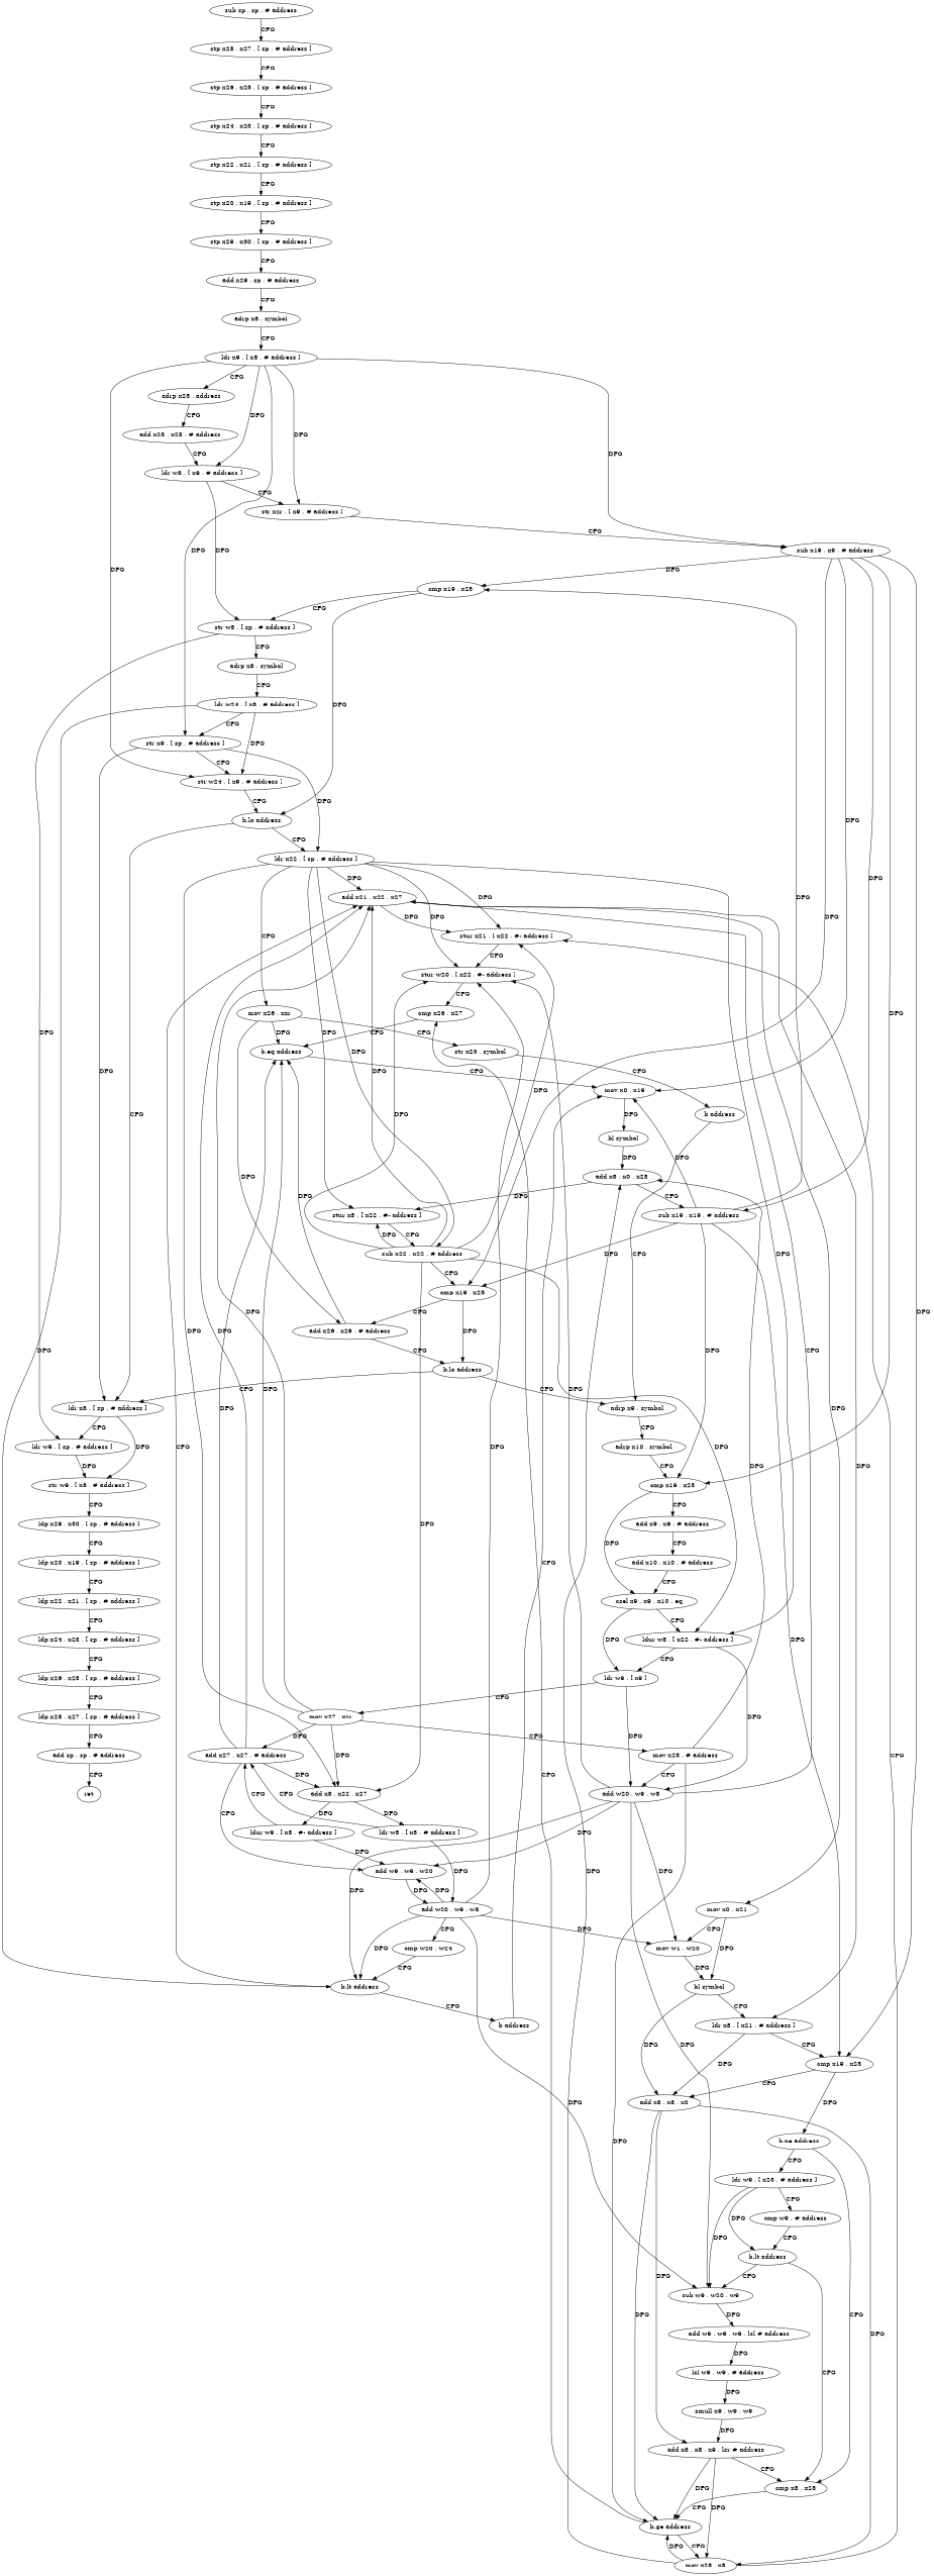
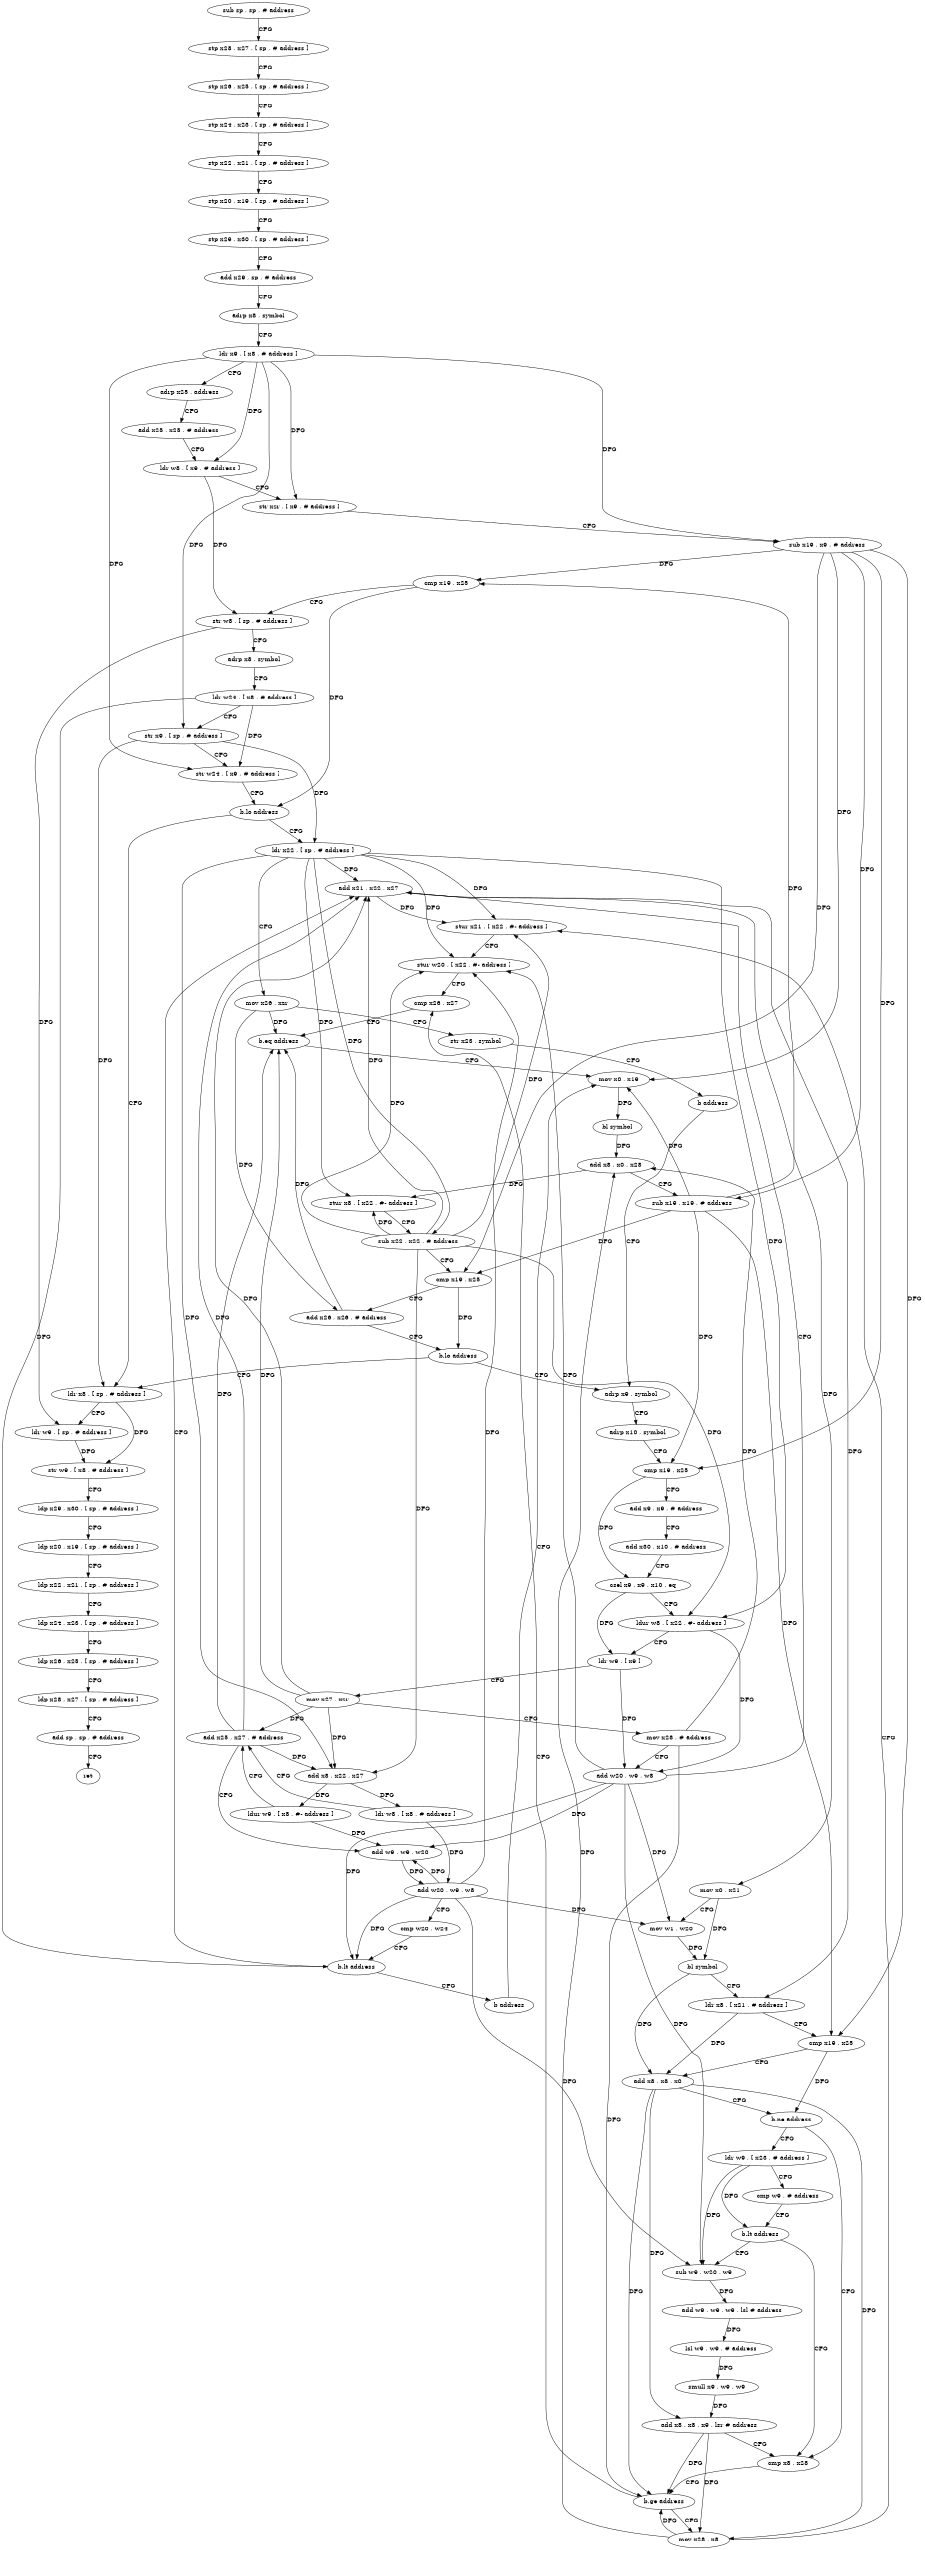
  digraph {
    n1 [label="sub sp , sp , # address"]
    n2 [label="stp x28 , x27 , [ sp , # address ]"]
    n3 [label="stp x26 , x25 , [ sp , # address ]"]
    n4 [label="stp x24 , x23 , [ sp , # address ]"]
    n5 [label="stp x22 , x21 , [ sp , # address ]"]
    n6 [label="stp x20 , x19 , [ sp , # address ]"]
    n7 [label="stp x29 , x30 , [ sp , # address ]"]
    n8 [label="add x29 , sp , # address"]
    n9 [label="adrp x8 , symbol"]
    n10 [label="ldr x9 , [ x8 , # address ]"]
    n11 [label="adrp x25 , address"]
    n12 [label="ldr w8 , [ x9 , # address ]"]
    n13 [label="str xzr , [ x9 , # address ]"]
    n14 [label="sub x19 , x9 , # address"]
    n15 [label="str x9 , [ sp , # address ]"]
    n16 [label="str w24 , [ x9 , # address ]"]
    n17 [label="add x25 , x25 , # address"]
    n18 [label="str w8 , [ sp , # address ]"]
    n19 [label="cmp x19 , x25"]
    n20 [label="cmp x19 , x25"]
    n21 [label="mov x0 , x19"]
    n22 [label="sub x19 , x19 , # address"]
    n23 [label="cmp x19 , x25"]
    n24 [label="cmp x19 , x25"]
    n25 [label="ldr x8 , [ sp , # address ]"]
    n26 [label="ldr x22 , [ sp , # address ]"]
    n27 [label="b.lo address"]
    n28 [label="adrp x8 , symbol"]
    n29 [label="ldr w9 , [ sp , # address ]"]
    n30 [label="add x9 , x9 , # address"]
    n31 [label="csel x9 , x9 , x10 , eq"]
    n32 [label="bl symbol"]
    n33 [label="add x26 , x26 , # address"]
    n34 [label="b.lo address"]
    n35 [label="add x8 , x8 , x0"]
    n36 [label="b.ne address"]
    n37 [label="ldr w24 , [ x8 , # address ]"]
    n38 [label="str w9 , [ x8 , # address ]"]
    n39 [label="b.lt address"]
    n40 [label="add x21 , x22 , x27"]
    n41 [label="b address"]
    n42 [label="mov x26 , xzr"]
    n43 [label="ldur w8 , [ x22 , #- address ]"]
    n44 [label="add x8 , x22 , x27"]
    n45 [label="stur x21 , [ x22 , #- address ]"]
    n46 [label="stur w20 , [ x22 , #- address ]"]
    n47 [label="stur x8 , [ x22 , #- address ]"]
    n48 [label="sub x22 , x22 , # address"]
    n49 [label="ldp x29 , x30 , [ sp , # address ]"]
    n50 [label="str x23 , symbol"]
    n51 [label="b.eq address"]
    n52 [label="ldr w9 , [ x9 ]"]
    n53 [label="add w20 , w9 , w8"]
    n54 [label="mov x0 , x21"]
    n55 [label="ldr x8 , [ x21 , # address ]"]
    n56 [label="ldur w9 , [ x8 , #- address ]"]
    n57 [label="ldr w8 , [ x8 , # address ]"]
    n58 [label="cmp x26 , x27"]
    n59 [label="ldp x20 , x19 , [ sp , # address ]"]
    n60 [label="ldp x22 , x21 , [ sp , # address ]"]
    n61 [label="ldp x24 , x23 , [ sp , # address ]"]
    n62 [label="ldp x26 , x25 , [ sp , # address ]"]
    n63 [label="ldp x28 , x27 , [ sp , # address ]"]
    n64 [label="add sp , sp , # address"]
    n65 [label=ret]
    n66 [label="b address"]
    n67 [label="adrp x9 , symbol"]
    n68 [label="adrp x10 , symbol"]
-   n69 [label="add x10 , x10 , # address"]
+   n69 [label="add x30 , x10 , # address"]
    n70 [label="mov x27 , xzr"]
    n71 [label="sub w9 , w20 , w9"]
    n72 [label="add w9 , w9 , w20"]
    n73 [label="mov w1 , w20"]
    n74 [label="mov x28 , # address"]
-   n75 [label="add x27 , x27 , # address"]
+   n75 [label="add x25 , x27 , # address"]
    n76 [label="b.ge address"]
    n77 [label="add x8 , x0 , x28"]
    n78 [label="mov x28 , x8"]
    n79 [label="add w9 , w9 , w9 , lsl # address"]
    n80 [label="add w20 , w9 , w8"]
    n81 [label="bl symbol"]
    n82 [label="cmp x8 , x28"]
    n83 [label="ldr w9 , [ x23 , # address ]"]
    n84 [label="cmp w9 , # address"]
    n85 [label="b.lt address"]
    n86 [label="lsl w9 , w9 , # address"]
    n87 [label="smull x9 , w9 , w9"]
    n88 [label="add x8 , x8 , x9 , lsr # address"]
    n89 [label="cmp w20 , w24"]
    n1 -> n2 [label=CFG]
    n2 -> n3 [label=CFG]
    n3 -> n4 [label=CFG]
    n4 -> n5 [label=CFG]
    n5 -> n6 [label=CFG]
    n6 -> n7 [label=CFG]
    n7 -> n8 [label=CFG]
    n8 -> n9 [label=CFG]
    n9 -> n10 [label=CFG]
    n10 -> n11 [label=CFG]
    n10 -> n12 [label=DFG]
    n10 -> n13 [label=DFG]
    n10 -> n14 [label=DFG]
    n10 -> n15 [label=DFG]
    n10 -> n16 [label=DFG]
    n11 -> n17 [label=CFG]
    n12 -> n13 [label=CFG]
    n12 -> n18 [label=DFG]
    n13 -> n14 [label=CFG]
    n14 -> n19 [label=DFG]
    n14 -> n20 [label=DFG]
    n14 -> n21 [label=DFG]
    n14 -> n22 [label=DFG]
    n14 -> n23 [label=DFG]
    n14 -> n24 [label=DFG]
    n15 -> n16 [label=CFG]
    n15 -> n25 [label=DFG]
    n15 -> n26 [label=DFG]
    n16 -> n27 [label=CFG]
    n17 -> n12 [label=CFG]
    n18 -> n28 [label=CFG]
    n18 -> n29 [label=DFG]
    n19 -> n18 [label=CFG]
    n19 -> n27 [label=DFG]
    n20 -> n30 [label=CFG]
    n20 -> n31 [label=DFG]
    n21 -> n32 [label=DFG]
    n22 -> n19 [label=DFG]
    n22 -> n20 [label=DFG]
    n22 -> n21 [label=DFG]
    n22 -> n23 [label=DFG]
    n22 -> n24 [label=DFG]
    n23 -> n33 [label=CFG]
    n23 -> n34 [label=DFG]
    n24 -> n35 [label=CFG]
    n24 -> n36 [label=DFG]
    n25 -> n29 [label=CFG]
    n25 -> n38 [label=DFG]
    n26 -> n40 [label=DFG]
    n26 -> n42 [label=CFG]
    n26 -> n43 [label=DFG]
    n26 -> n44 [label=DFG]
    n26 -> n45 [label=DFG]
    n26 -> n46 [label=DFG]
    n26 -> n47 [label=DFG]
    n26 -> n48 [label=DFG]
    n27 -> n25 [label=CFG]
    n27 -> n26 [label=CFG]
    n28 -> n37 [label=CFG]
    n29 -> n38 [label=DFG]
    n30 -> n69 [label=CFG]
    n31 -> n43 [label=CFG]
    n31 -> n52 [label=DFG]
    n32 -> n77 [label=DFG]
    n33 -> n34 [label=CFG]
    n33 -> n51 [label=DFG]
    n34 -> n25 [label=CFG]
    n34 -> n67 [label=CFG]
+   n35 -> n36 [label=CFG]
    n35 -> n76 [label=DFG]
    n35 -> n78 [label=DFG]
    n35 -> n88 [label=DFG]
    n36 -> n82 [label=CFG]
    n36 -> n83 [label=CFG]
    n37 -> n15 [label=CFG]
    n37 -> n16 [label=DFG]
    n37 -> n39 [label=DFG]
    n38 -> n49 [label=CFG]
    n39 -> n40 [label=CFG]
    n39 -> n41 [label=CFG]
    n40 -> n45 [label=DFG]
    n40 -> n54 [label=DFG]
    n40 -> n55 [label=DFG]
    n41 -> n21 [label=CFG]
    n42 -> n33 [label=DFG]
    n42 -> n50 [label=CFG]
    n42 -> n51 [label=DFG]
    n43 -> n52 [label=CFG]
    n43 -> n53 [label=DFG]
    n44 -> n56 [label=DFG]
    n44 -> n57 [label=DFG]
    n45 -> n46 [label=CFG]
    n46 -> n58 [label=CFG]
    n47 -> n48 [label=CFG]
    n48 -> n23 [label=CFG]
    n48 -> n40 [label=DFG]
    n48 -> n43 [label=DFG]
    n48 -> n44 [label=DFG]
    n48 -> n45 [label=DFG]
    n48 -> n46 [label=DFG]
    n48 -> n47 [label=DFG]
    n49 -> n59 [label=CFG]
    n50 -> n66 [label=CFG]
    n51 -> n21 [label=CFG]
    n52 -> n53 [label=DFG]
    n52 -> n70 [label=CFG]
    n53 -> n39 [label=DFG]
    n53 -> n40 [label=CFG]
    n53 -> n46 [label=DFG]
    n53 -> n71 [label=DFG]
    n53 -> n72 [label=DFG]
    n53 -> n73 [label=DFG]
    n54 -> n73 [label=CFG]
    n54 -> n81 [label=DFG]
    n55 -> n24 [label=CFG]
    n55 -> n35 [label=DFG]
    n56 -> n72 [label=DFG]
    n56 -> n75 [label=CFG]
    n57 -> n75 [label=CFG]
    n57 -> n80 [label=DFG]
    n58 -> n51 [label=CFG]
    n59 -> n60 [label=CFG]
    n60 -> n61 [label=CFG]
    n61 -> n62 [label=CFG]
    n62 -> n63 [label=CFG]
    n63 -> n64 [label=CFG]
    n64 -> n65 [label=CFG]
    n66 -> n67 [label=CFG]
    n67 -> n68 [label=CFG]
    n68 -> n20 [label=CFG]
    n69 -> n31 [label=CFG]
    n70 -> n40 [label=DFG]
    n70 -> n44 [label=DFG]
    n70 -> n51 [label=DFG]
    n70 -> n74 [label=CFG]
    n70 -> n75 [label=DFG]
    n71 -> n79 [label=DFG]
    n72 -> n80 [label=DFG]
    n73 -> n81 [label=DFG]
    n74 -> n53 [label=CFG]
    n74 -> n76 [label=DFG]
    n74 -> n77 [label=DFG]
    n75 -> n40 [label=DFG]
    n75 -> n44 [label=DFG]
    n75 -> n51 [label=DFG]
    n75 -> n72 [label=CFG]
    n76 -> n58 [label=CFG]
    n76 -> n78 [label=CFG]
    n77 -> n22 [label=CFG]
    n77 -> n47 [label=DFG]
    n78 -> n45 [label=CFG]
    n78 -> n76 [label=DFG]
    n78 -> n77 [label=DFG]
    n79 -> n86 [label=DFG]
    n80 -> n39 [label=DFG]
    n80 -> n46 [label=DFG]
    n80 -> n71 [label=DFG]
    n80 -> n72 [label=DFG]
    n80 -> n73 [label=DFG]
    n80 -> n89 [label=CFG]
    n81 -> n35 [label=DFG]
    n81 -> n55 [label=CFG]
    n82 -> n76 [label=CFG]
    n83 -> n71 [label=DFG]
    n83 -> n84 [label=CFG]
    n83 -> n85 [label=DFG]
    n84 -> n85 [label=CFG]
    n85 -> n71 [label=CFG]
    n85 -> n82 [label=CFG]
    n86 -> n87 [label=DFG]
    n87 -> n88 [label=DFG]
    n88 -> n76 [label=DFG]
    n88 -> n78 [label=DFG]
    n88 -> n82 [label=CFG]
    n89 -> n39 [label=CFG]
  }
